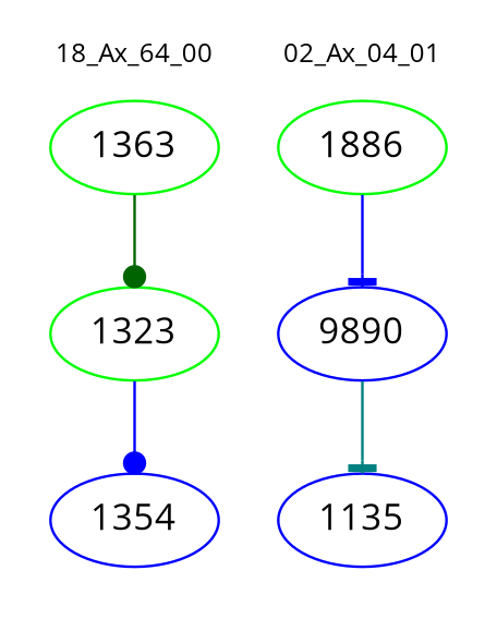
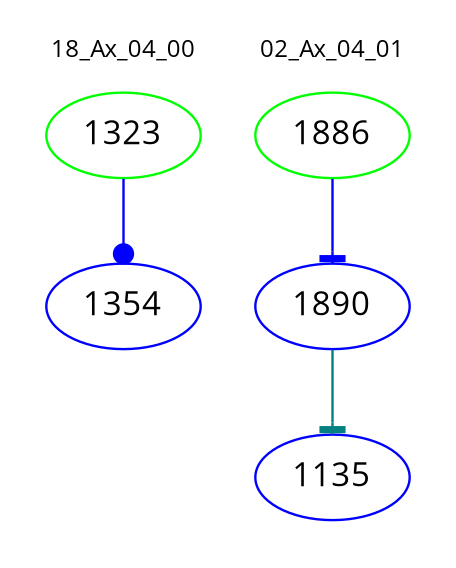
  digraph {
    fontname="Open Sans"
    node [color=green fontname="Open Sans"]
    edge [arrowhead=dot color=blue fontname="Open Sans"]
-   n1 [label=1363]
    n2 [label=1323]
    n3 [color=blue label=1354]
    n4 [label=1886]
-   n5 [color=blue label=9890]
+   n5 [color=blue label=1890]
    n6 [color=blue label=1135]
    subgraph cluster_1 {
      color=white
      fontsize=10
-     label="18_Ax_64_00"
-     n1
+     label="18_Ax_04_00"
      n2
      n3
    }
    subgraph cluster_2 {
      color=white
      fontsize=10
      label="02_Ax_04_01"
      n4
      n5
      n6
    }
-   n1 -> n2 [color=darkgreen]
    n2 -> n3
    n4 -> n5 [arrowhead=tee]
    n5 -> n6 [arrowhead=tee color=teal]
  }
